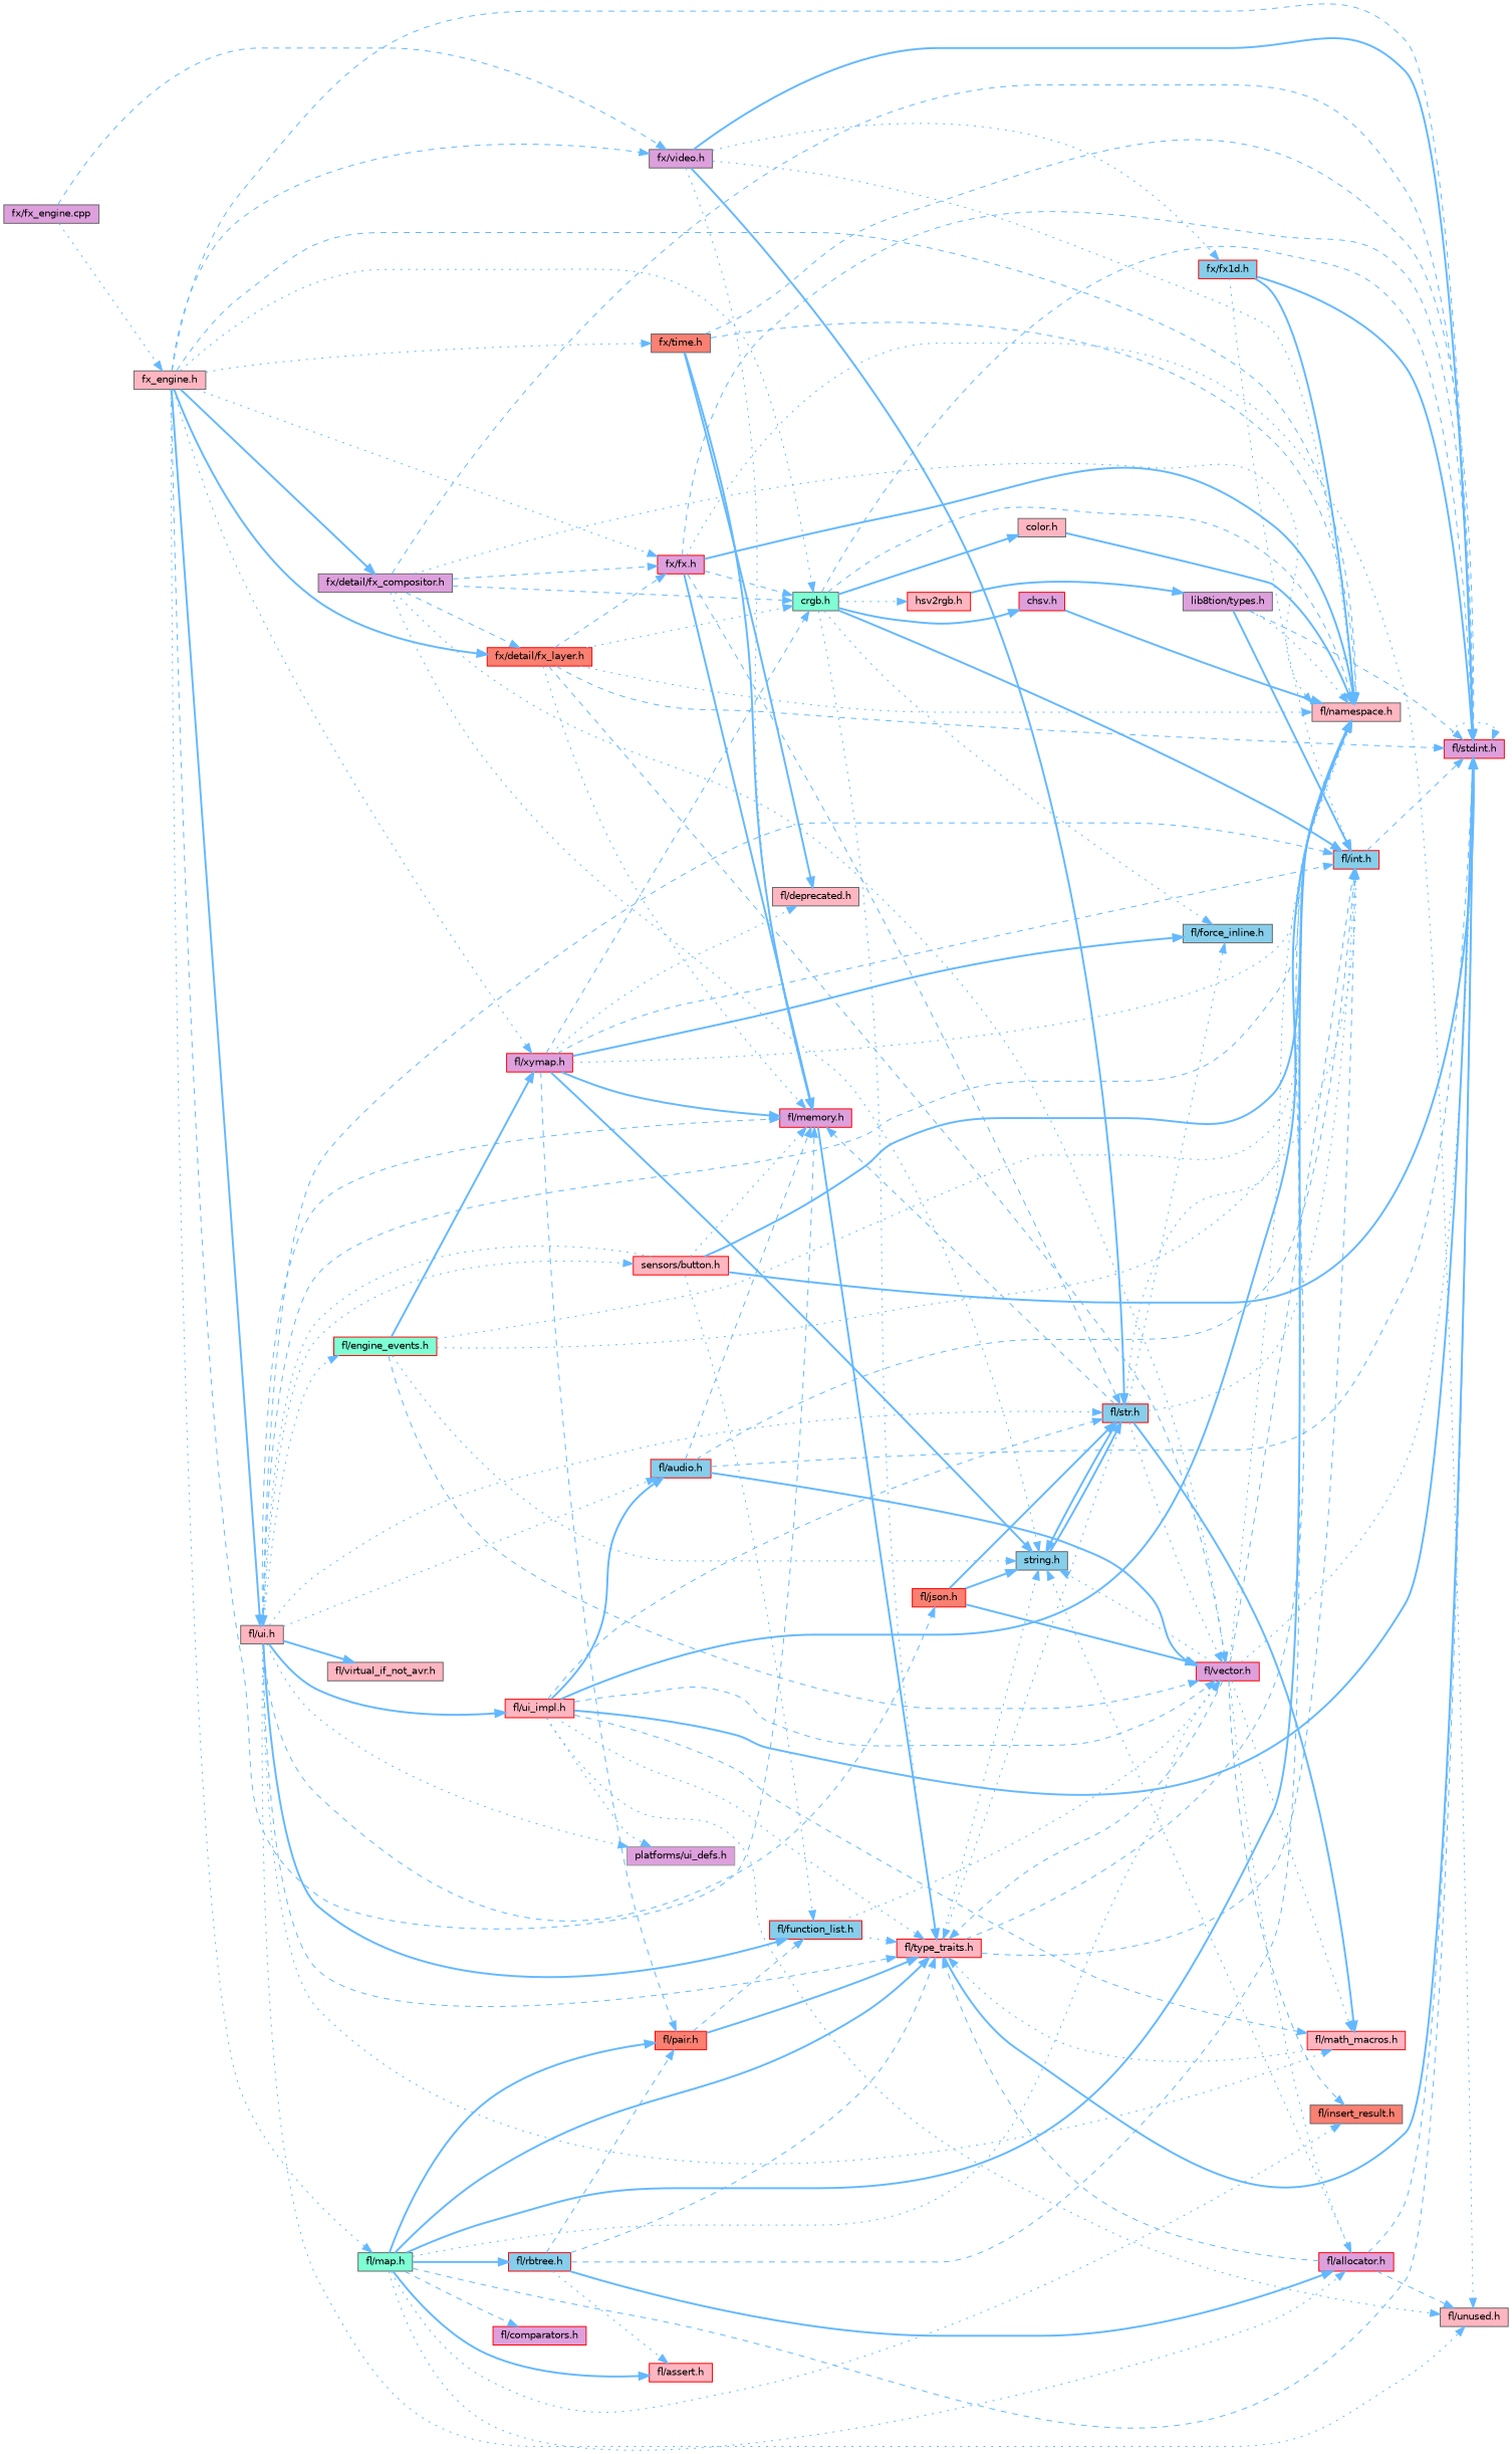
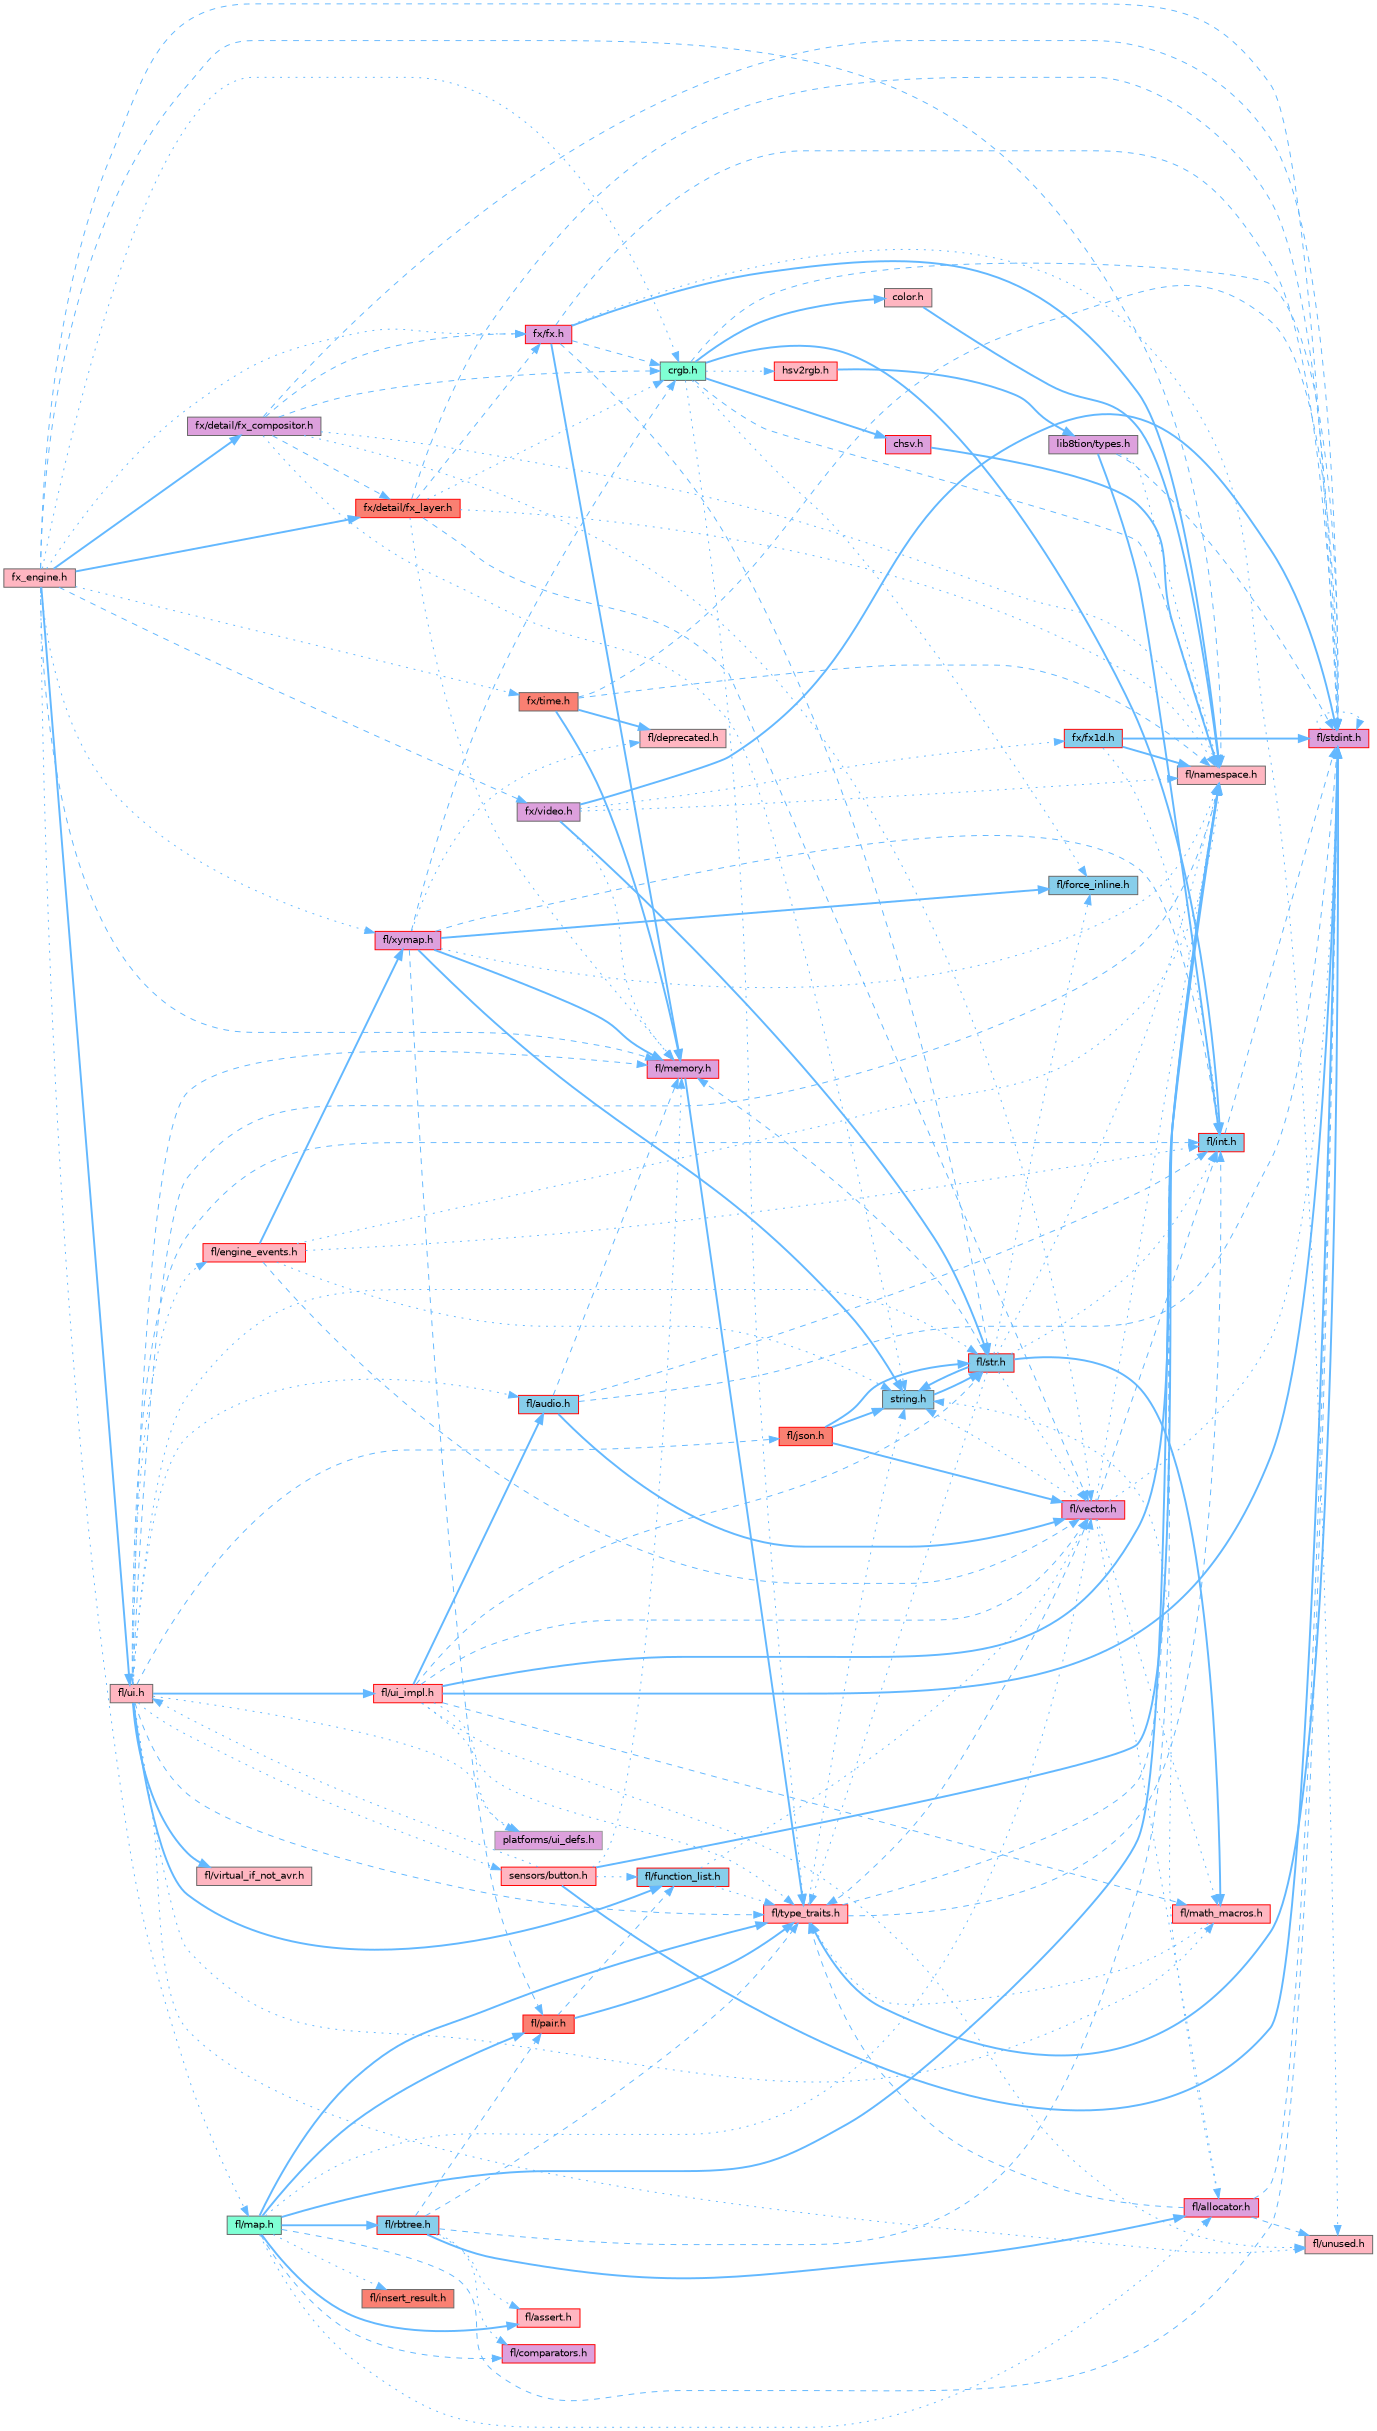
  digraph {
    rankdir=LR
    node [color=red fillcolor=plum fontname=Helvetica fontsize=10 shape=box style=filled]
    edge [color=steelblue1 fontname=Helvetica fontsize=10 labelfontname=Helvetica labelfontsize=10 style=dotted]
-   n1 [color=gray40 fontcolor=black height=0.2 label="fx/fx_engine.cpp" width=0.4]
    n2 [color=grey40 fillcolor=lightpink height=0.2 label="fx_engine.h" width=0.4]
    n3 [color=grey40 height=0.2 label="fx/video.h" width=0.4]
    n4 [color=grey40 fillcolor=aquamarine height=0.2 label="crgb.h" width=0.4]
    n5 [height=0.2 label="fl/stdint.h" width=0.4]
    n6 [color=grey40 fillcolor=lightpink height=0.2 label="fl/namespace.h" width=0.4]
    n7 [height=0.2 label="fl/memory.h" width=0.4]
    n8 [color=grey40 fillcolor=aquamarine height=0.2 label="fl/map.h" width=0.4]
    n9 [color=grey40 fillcolor=lightpink height=0.2 label="fl/ui.h" width=0.4]
    n10 [height=0.2 label="fl/xymap.h" width=0.4]
    n11 [color=grey40 height=0.2 label="fx/detail/fx_compositor.h" width=0.4]
    n12 [fillcolor=salmon height=0.2 label="fx/detail/fx_layer.h" width=0.4]
    n13 [height=0.2 label="fx/fx.h" width=0.4]
    n14 [color=grey40 fillcolor=salmon height=0.2 label="fx/time.h" width=0.4]
    n15 [fillcolor=skyblue height=0.2 label="fl/str.h" width=0.4]
    n16 [fillcolor=skyblue height=0.2 label="fx/fx1d.h" width=0.4]
    n17 [fillcolor=skyblue height=0.2 label="fl/int.h" width=0.4]
    n18 [height=0.2 label="chsv.h" width=0.4]
    n19 [color=grey40 fillcolor=lightpink height=0.2 label="color.h" width=0.4]
    n20 [color=grey40 fillcolor=skyblue height=0.2 label="fl/force_inline.h" width=0.4]
    n21 [fillcolor=lightpink height=0.2 label="fl/type_traits.h" width=0.4]
    n22 [fillcolor=lightpink height=0.2 label="hsv2rgb.h" width=0.4]
    n23 [height=0.2 label="fl/vector.h" width=0.4]
    n24 [color=grey40 fillcolor=salmon height=0.2 label="fl/insert_result.h" width=0.4]
    n25 [height=0.2 label="fl/allocator.h" width=0.4]
    n26 [fillcolor=lightpink height=0.2 label="fl/assert.h" width=0.4]
    n27 [height=0.2 label="fl/comparators.h" width=0.4]
    n28 [fillcolor=salmon height=0.2 label="fl/pair.h" width=0.4]
    n29 [fillcolor=skyblue height=0.2 label="fl/rbtree.h" width=0.4]
    n30 [fillcolor=lightpink height=0.2 label="fl/math_macros.h" width=0.4]
    n31 [color=grey40 fillcolor=lightpink height=0.2 label="fl/unused.h" width=0.4]
    n32 [fillcolor=salmon height=0.2 label="fl/json.h" width=0.4]
    n33 [fillcolor=skyblue height=0.2 label="fl/audio.h" width=0.4]
-   n34 [fillcolor=aquamarine height=0.2 label="fl/engine_events.h" width=0.4]
+   n34 [fillcolor=lightpink height=0.2 label="fl/engine_events.h" width=0.4]
    n35 [fillcolor=skyblue height=0.2 label="fl/function_list.h" width=0.4]
    n36 [fillcolor=lightpink height=0.2 label="fl/ui_impl.h" width=0.4]
    n37 [color=grey60 height=0.2 label="platforms/ui_defs.h" width=0.4]
    n38 [fillcolor=lightpink height=0.2 label="sensors/button.h" width=0.4]
    n39 [color=grey40 fillcolor=lightpink height=0.2 label="fl/virtual_if_not_avr.h" width=0.4]
    n40 [color=grey40 fillcolor=skyblue height=0.2 label="string.h" width=0.4]
    n41 [color=grey40 fillcolor=lightpink height=0.2 label="fl/deprecated.h" width=0.4]
    n42 [color=grey40 height=0.2 label="lib8tion/types.h" width=0.4]
-   n1 -> n2
-   n1 -> n3 [style=dashed]
    n2 -> n3 [style=dashed]
    n2 -> n4
    n2 -> n5 [style=dashed]
    n2 -> n6 [style=dashed]
    n2 -> n7 [style=dashed]
    n2 -> n8
    n2 -> n9 [style=bold]
    n2 -> n10
    n2 -> n11 [style=bold]
    n2 -> n12 [style=bold]
    n2 -> n13
    n2 -> n14
    n3 -> n5 [style=bold]
    n3 -> n6
    n3 -> n7
    n3 -> n15 [style=bold]
    n3 -> n16
    n4 -> n5 [style=dashed]
    n4 -> n6 [style=dashed]
    n4 -> n17 [style=bold]
    n4 -> n18 [style=bold]
    n4 -> n19 [style=bold]
    n4 -> n20
    n4 -> n21
    n4 -> n22
    n5 -> n5
    n7 -> n21 [style=bold]
    n8 -> n5 [style=dashed]
    n8 -> n6 [style=bold]
    n8 -> n21 [style=bold]
    n8 -> n23
    n8 -> n24
    n8 -> n25
    n8 -> n26 [style=bold]
    n8 -> n27 [style=dashed]
    n8 -> n28 [style=bold]
    n8 -> n29 [style=bold]
    n9 -> n6 [style=dashed]
    n9 -> n7 [style=dashed]
    n9 -> n15
    n9 -> n17 [style=dashed]
    n9 -> n21 [style=dashed]
    n9 -> n30
    n9 -> n31
    n9 -> n32 [style=dashed]
    n9 -> n33
    n9 -> n34
    n9 -> n35 [style=bold]
    n9 -> n36 [style=bold]
    n9 -> n37
    n9 -> n38
    n9 -> n39 [style=bold]
    n10 -> n4 [style=dashed]
    n10 -> n6
    n10 -> n7 [style=bold]
    n10 -> n17 [style=dashed]
    n10 -> n20 [style=bold]
    n10 -> n28 [style=dashed]
    n10 -> n40 [style=bold]
    n10 -> n41
    n11 -> n4 [style=dashed]
    n11 -> n5 [style=dashed]
    n11 -> n6
    n11 -> n12 [style=dashed]
    n11 -> n13 [style=dashed]
    n11 -> n23
    n11 -> n40
    n12 -> n4
    n12 -> n5 [style=dashed]
    n12 -> n6
    n12 -> n7
    n12 -> n13 [style=dashed]
    n12 -> n23 [style=dashed]
    n13 -> n4 [style=dashed]
    n13 -> n5 [style=dashed]
    n13 -> n6 [style=bold]
    n13 -> n7 [style=bold]
    n13 -> n15 [style=dashed]
    n13 -> n31
    n14 -> n5 [style=dashed]
    n14 -> n6 [style=dashed]
    n14 -> n7 [style=bold]
    n14 -> n41 [style=bold]
    n15 -> n6
    n15 -> n7 [style=dashed]
    n15 -> n17
    n15 -> n20
    n15 -> n21
    n15 -> n23
    n15 -> n30 [style=bold]
    n15 -> n40 [style=bold]
    n16 -> n5 [style=bold]
    n16 -> n6 [style=bold]
    n16 -> n17
    n17 -> n5 [style=dashed]
    n18 -> n6 [style=bold]
    n19 -> n6 [style=bold]
    n21 -> n5 [style=bold]
    n21 -> n6 [style=dashed]
    n21 -> n17 [style=dashed]
    n21 -> n40
    n22 -> n42 [style=bold]
    n23 -> n5
    n23 -> n6
    n23 -> n17 [style=dashed]
    n23 -> n21 [style=dashed]
-   n23 -> n24 [style=dashed]
    n23 -> n25
    n23 -> n30
    n23 -> n40
    n25 -> n5 [style=dashed]
    n25 -> n21 [style=dashed]
    n25 -> n31 [style=dashed]
    n25 -> n40
    n28 -> n21 [style=bold]
    n28 -> n35 [style=dashed]
    n29 -> n6 [style=dashed]
    n29 -> n21 [style=dashed]
    n29 -> n25 [style=bold]
    n29 -> n26
+   n29 -> n27
    n29 -> n28 [style=dashed]
    n30 -> n21
    n32 -> n15 [style=bold]
    n32 -> n23 [style=bold]
    n32 -> n40 [style=bold]
    n33 -> n5 [style=dashed]
    n33 -> n7 [style=dashed]
    n33 -> n17 [style=dashed]
    n33 -> n23 [style=bold]
    n34 -> n6
    n34 -> n10 [style=bold]
    n34 -> n17
    n34 -> n23 [style=dashed]
    n34 -> n40
    n35 -> n21
    n35 -> n23
    n36 -> n5 [style=bold]
    n36 -> n6 [style=bold]
    n36 -> n15 [style=dashed]
    n36 -> n21
    n36 -> n23 [style=dashed]
    n36 -> n30 [style=dashed]
    n36 -> n31
    n36 -> n33 [style=bold]
    n36 -> n37
    n38 -> n5 [style=bold]
    n38 -> n6 [style=bold]
    n38 -> n7
    n38 -> n9
    n38 -> n35
    n40 -> n15 [style=bold]
    n42 -> n5 [style=dashed]
    n42 -> n6
    n42 -> n17 [style=bold]
  }
